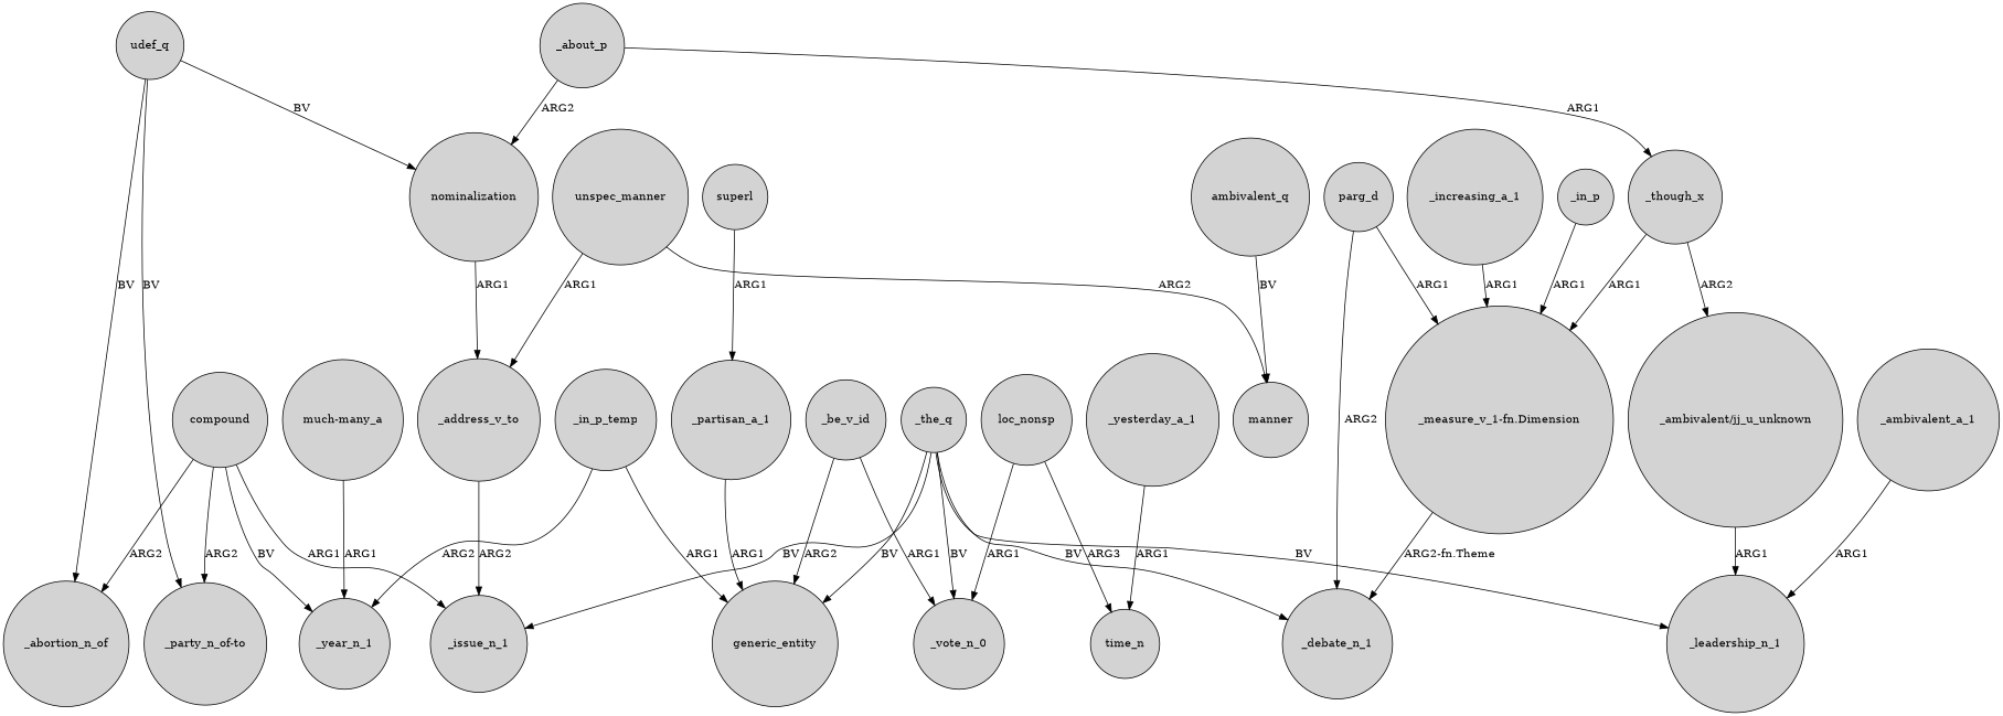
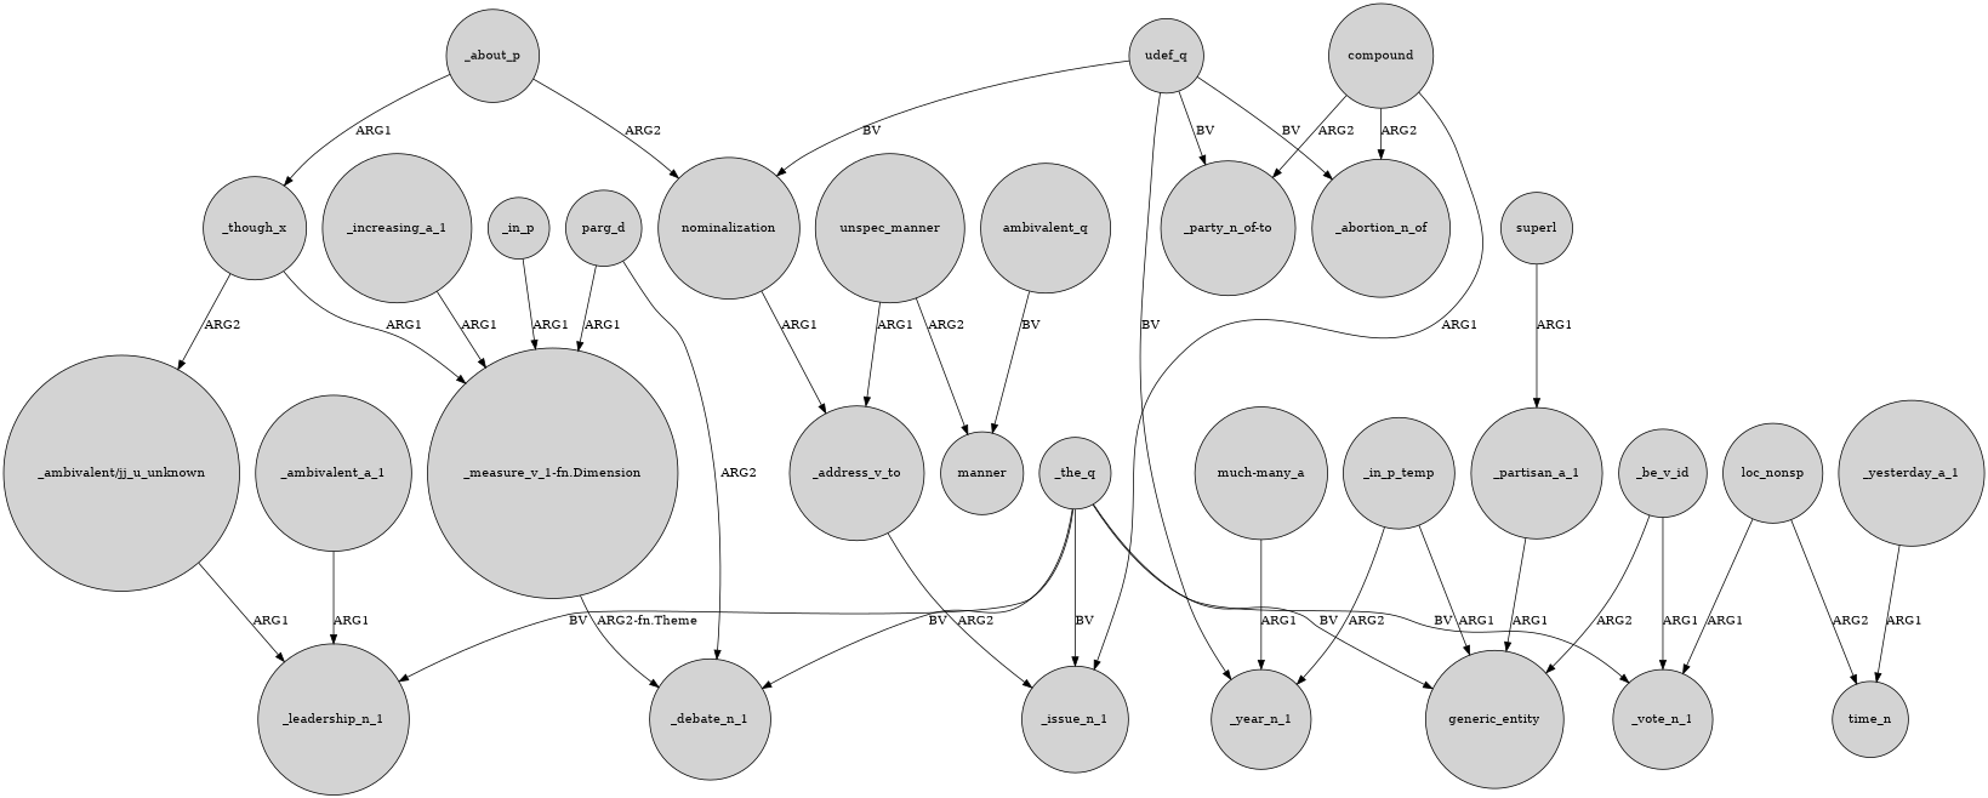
  digraph {
    node [shape=circle style=filled]
    compound
    _issue_n_1
    "_party_n_of-to"
    _abortion_n_of
    _the_q
    generic_entity
-   _vote_n_1 [label=_vote_n_0]
+   _vote_n_1
    _leadership_n_1
    _debate_n_1
    _yesterday_a_1
    time_n
    parg_d
    "_measure_v_1-fn.Dimension"
    _increasing_a_1
    _in_p_temp
    _year_n_1
    loc_nonsp
    _address_v_to
    _be_v_id
    _about_p
    nominalization
    _though_x
    "_ambivalent/jj_u_unknown"
    n24 [label=_ambivalent_a_1]
    udef_q
    _partisan_a_1
    unspec_manner
    manner
    superl
    n30 [label=ambivalent_q]
    _in_p
    "much-many_a"
    compound -> _issue_n_1 [label=ARG1]
    compound -> "_party_n_of-to" [label=ARG2]
    compound -> _abortion_n_of [label=ARG2]
    _the_q -> _issue_n_1 [label=BV]
    _the_q -> generic_entity [label=BV]
    _the_q -> _vote_n_1 [label=BV]
    _the_q -> _leadership_n_1 [label=BV]
    _the_q -> _debate_n_1 [label=BV]
    _yesterday_a_1 -> time_n [label=ARG1]
    parg_d -> _debate_n_1 [label=ARG2]
    parg_d -> "_measure_v_1-fn.Dimension" [label=ARG1]
    "_measure_v_1-fn.Dimension" -> _debate_n_1 [label="ARG2-fn.Theme"]
    _increasing_a_1 -> "_measure_v_1-fn.Dimension" [label=ARG1]
    _in_p_temp -> generic_entity [label=ARG1]
    _in_p_temp -> _year_n_1 [label=ARG2]
    loc_nonsp -> _vote_n_1 [label=ARG1]
-   loc_nonsp -> time_n [label=ARG3]
+   loc_nonsp -> time_n [label=ARG2]
    _address_v_to -> _issue_n_1 [label=ARG2]
    _be_v_id -> generic_entity [label=ARG2]
    _be_v_id -> _vote_n_1 [label=ARG1]
    _about_p -> nominalization [label=ARG2]
    _about_p -> _though_x [label=ARG1]
    nominalization -> _address_v_to [label=ARG1]
    _though_x -> "_measure_v_1-fn.Dimension" [label=ARG1]
    _though_x -> "_ambivalent/jj_u_unknown" [label=ARG2]
    "_ambivalent/jj_u_unknown" -> _leadership_n_1 [label=ARG1]
    n24 -> _leadership_n_1 [label=ARG1]
    udef_q -> "_party_n_of-to" [label=BV]
    udef_q -> _abortion_n_of [label=BV]
-   compound -> _year_n_1 [label=BV]
+   udef_q -> _year_n_1 [label=BV]
    udef_q -> nominalization [label=BV]
    _partisan_a_1 -> generic_entity [label=ARG1]
    unspec_manner -> _address_v_to [label=ARG1]
    unspec_manner -> manner [label=ARG2]
    superl -> _partisan_a_1 [label=ARG1]
    n30 -> manner [label=BV]
    _in_p -> "_measure_v_1-fn.Dimension" [label=ARG1]
    "much-many_a" -> _year_n_1 [label=ARG1]
  }
